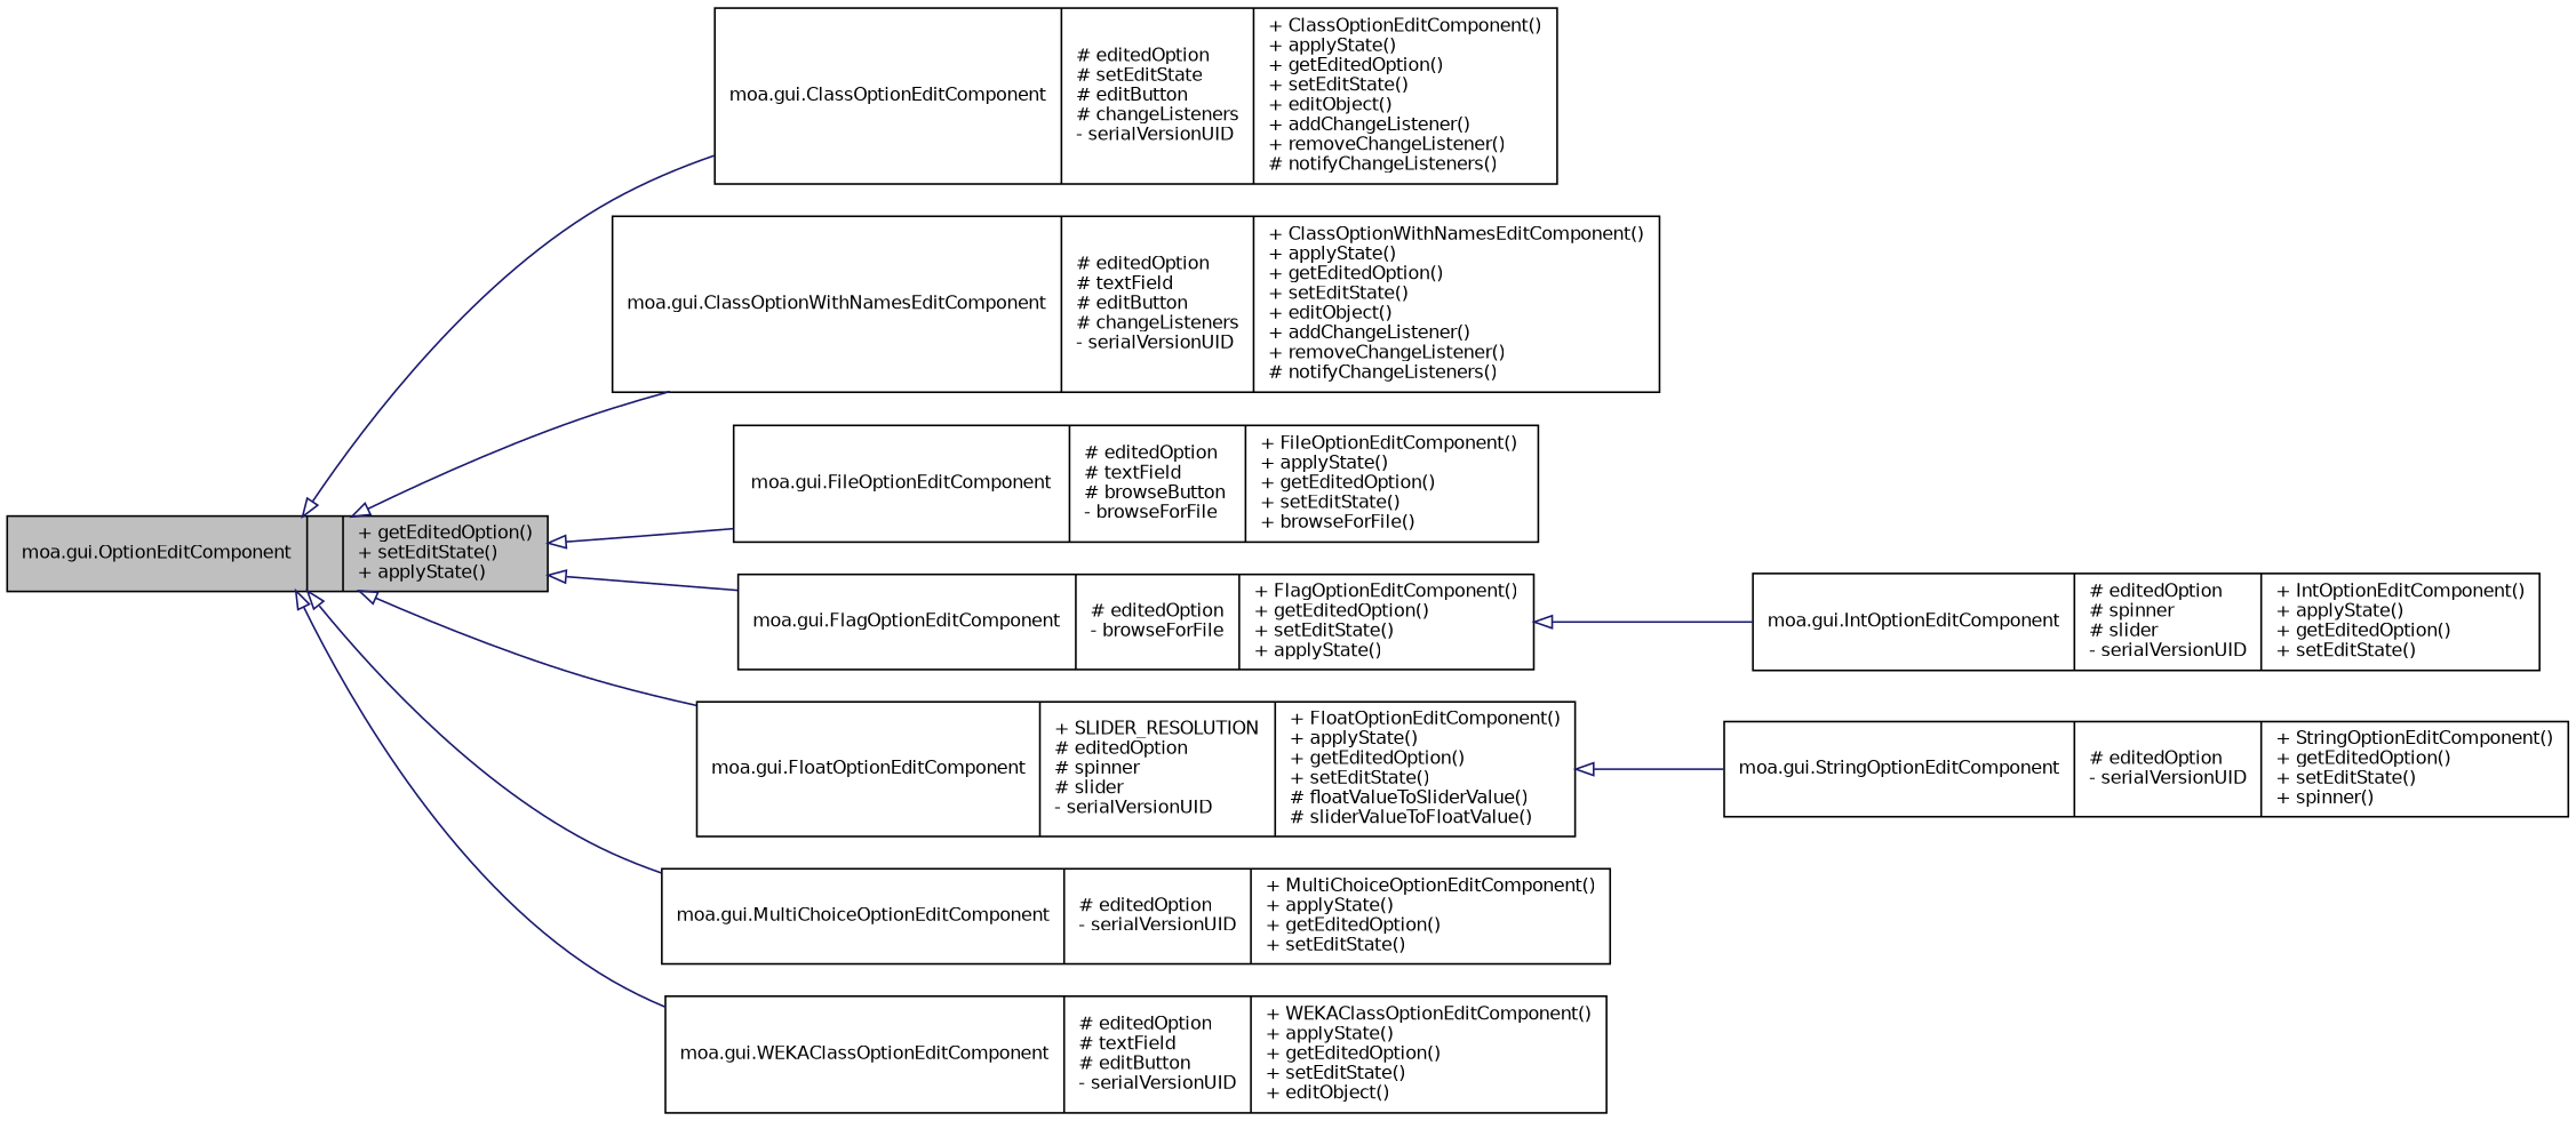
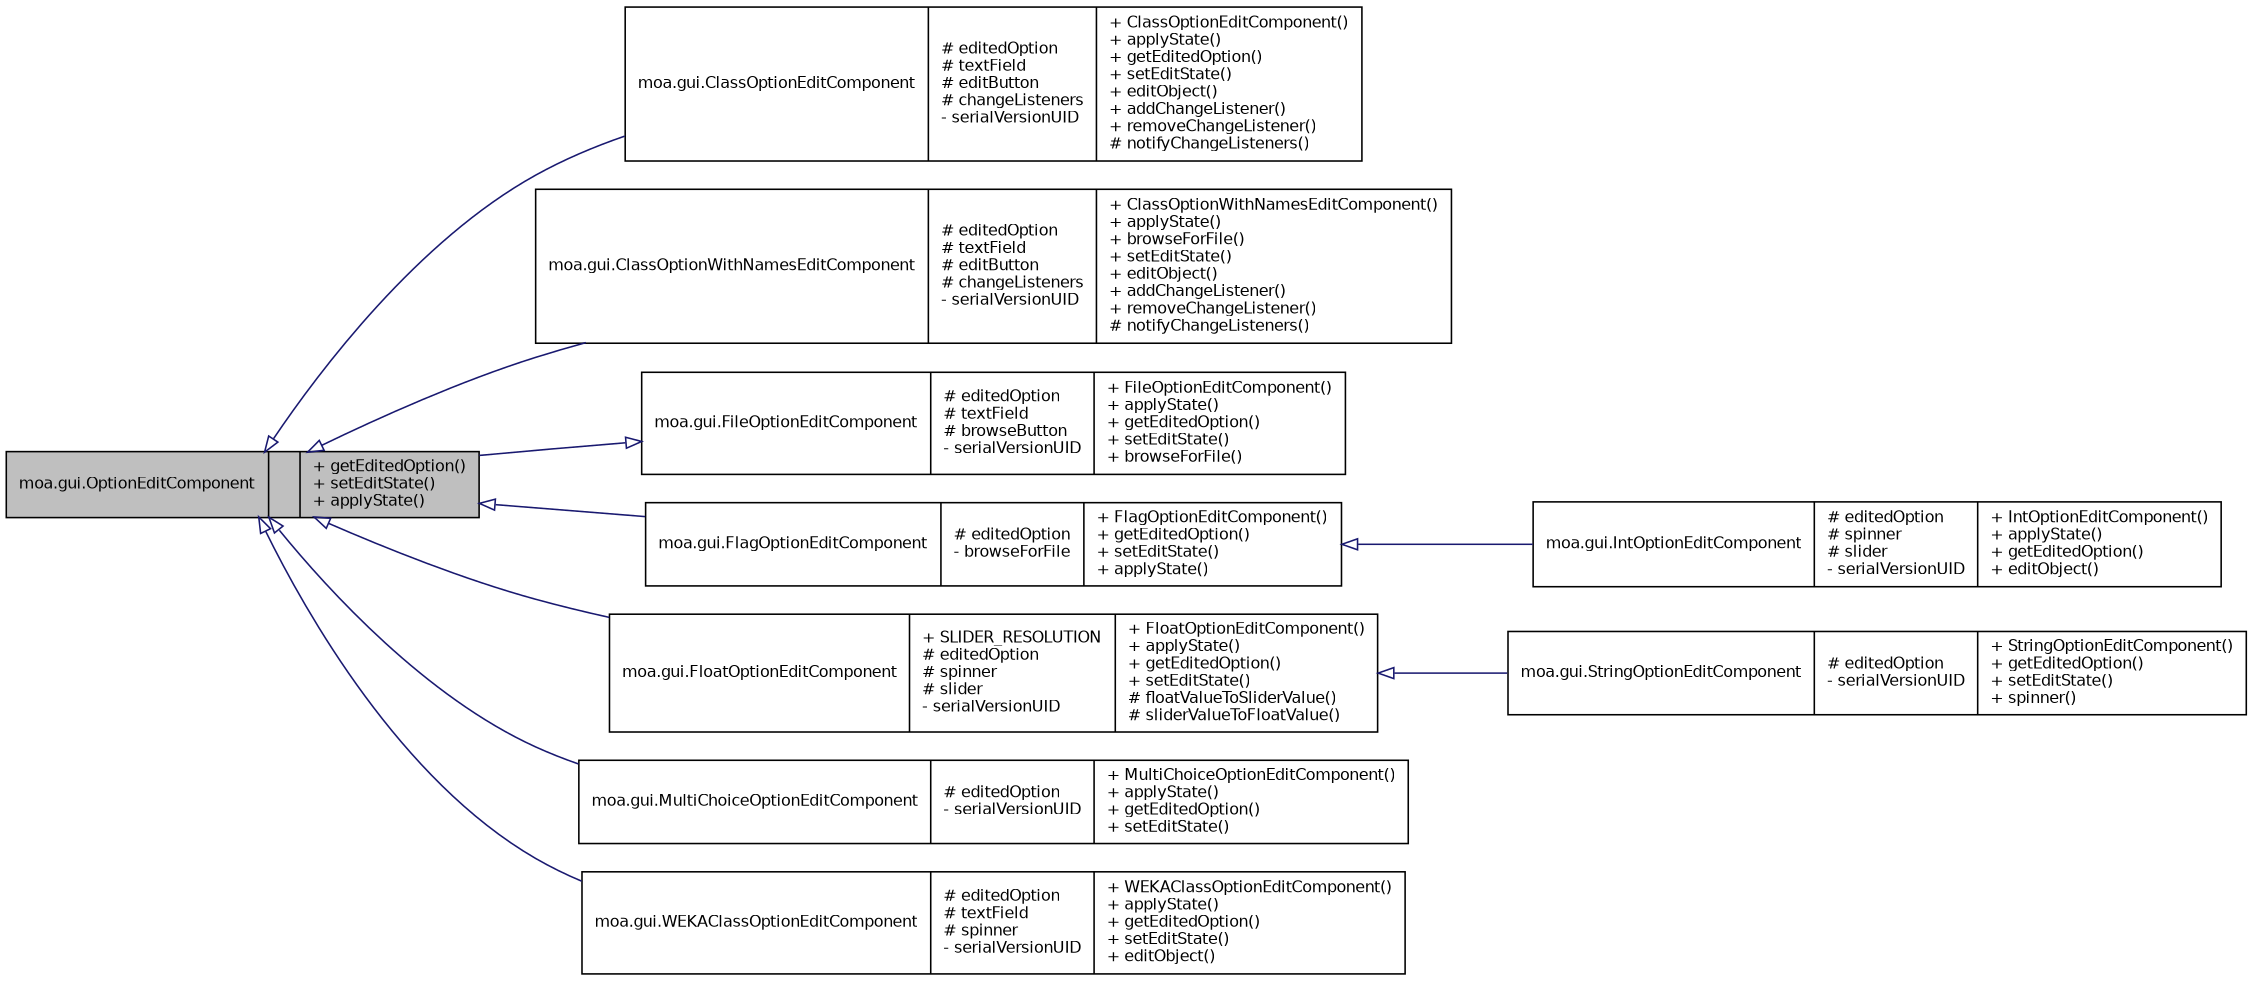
  digraph {
    fontname="DejaVu Sans"
    rankdir=LR
    node [color=black fillcolor=white fontname="DejaVu Sans" fontsize=10 shape=record style=filled]
    edge [arrowtail=empty color=midnightblue dir=back fontname="DejaVu Sans" fontsize=10 labelfontname=Helvetica labelfontsize=10 style=solid]
    n1 [fillcolor=grey75 fontcolor=black height=0.2 label="{moa.gui.OptionEditComponent\n||+ getEditedOption()\l+ setEditState()\l+ applyState()\l}" width=0.4]
-   n2 [height=0.2 label="{moa.gui.ClassOptionEditComponent\n|# editedOption\l# setEditState\l# editButton\l# changeListeners\l- serialVersionUID\l|+ ClassOptionEditComponent()\l+ applyState()\l+ getEditedOption()\l+ setEditState()\l+ editObject()\l+ addChangeListener()\l+ removeChangeListener()\l# notifyChangeListeners()\l}" width=0.4]
-   n3 [height=0.2 label="{moa.gui.ClassOptionWithNamesEditComponent\n|# editedOption\l# textField\l# editButton\l# changeListeners\l- serialVersionUID\l|+ ClassOptionWithNamesEditComponent()\l+ applyState()\l+ getEditedOption()\l+ setEditState()\l+ editObject()\l+ addChangeListener()\l+ removeChangeListener()\l# notifyChangeListeners()\l}" width=0.4]
-   n4 [height=0.2 label="{moa.gui.FileOptionEditComponent\n|# editedOption\l# textField\l# browseButton\l- browseForFile\l|+ FileOptionEditComponent()\l+ applyState()\l+ getEditedOption()\l+ setEditState()\l+ browseForFile()\l}" width=0.4]
+   n2 [height=0.2 label="{moa.gui.ClassOptionEditComponent\n|# editedOption\l# textField\l# editButton\l# changeListeners\l- serialVersionUID\l|+ ClassOptionEditComponent()\l+ applyState()\l+ getEditedOption()\l+ setEditState()\l+ editObject()\l+ addChangeListener()\l+ removeChangeListener()\l# notifyChangeListeners()\l}" width=0.4]
+   n3 [height=0.2 label="{moa.gui.ClassOptionWithNamesEditComponent\n|# editedOption\l# textField\l# editButton\l# changeListeners\l- serialVersionUID\l|+ ClassOptionWithNamesEditComponent()\l+ applyState()\l+ browseForFile()\l+ setEditState()\l+ editObject()\l+ addChangeListener()\l+ removeChangeListener()\l# notifyChangeListeners()\l}" width=0.4]
+   n4 [height=0.2 label="{moa.gui.FileOptionEditComponent\n|# editedOption\l# textField\l# browseButton\l- serialVersionUID\l|+ FileOptionEditComponent()\l+ applyState()\l+ getEditedOption()\l+ setEditState()\l+ browseForFile()\l}" width=0.4]
    n5 [height=0.2 label="{moa.gui.FlagOptionEditComponent\n|# editedOption\l- browseForFile\l|+ FlagOptionEditComponent()\l+ getEditedOption()\l+ setEditState()\l+ applyState()\l}" width=0.4]
    n6 [height=0.2 label="{moa.gui.FloatOptionEditComponent\n|+ SLIDER_RESOLUTION\l# editedOption\l# spinner\l# slider\l- serialVersionUID\l|+ FloatOptionEditComponent()\l+ applyState()\l+ getEditedOption()\l+ setEditState()\l# floatValueToSliderValue()\l# sliderValueToFloatValue()\l}" width=0.4]
    n7 [height=0.2 label="{moa.gui.MultiChoiceOptionEditComponent\n|# editedOption\l- serialVersionUID\l|+ MultiChoiceOptionEditComponent()\l+ applyState()\l+ getEditedOption()\l+ setEditState()\l}" width=0.4]
-   n8 [height=0.2 label="{moa.gui.WEKAClassOptionEditComponent\n|# editedOption\l# textField\l# editButton\l- serialVersionUID\l|+ WEKAClassOptionEditComponent()\l+ applyState()\l+ getEditedOption()\l+ setEditState()\l+ editObject()\l}" width=0.4]
-   n9 [height=0.2 label="{moa.gui.IntOptionEditComponent\n|# editedOption\l# spinner\l# slider\l- serialVersionUID\l|+ IntOptionEditComponent()\l+ applyState()\l+ getEditedOption()\l+ setEditState()\l}" width=0.4]
+   n8 [height=0.2 label="{moa.gui.WEKAClassOptionEditComponent\n|# editedOption\l# textField\l# spinner\l- serialVersionUID\l|+ WEKAClassOptionEditComponent()\l+ applyState()\l+ getEditedOption()\l+ setEditState()\l+ editObject()\l}" width=0.4]
+   n9 [height=0.2 label="{moa.gui.IntOptionEditComponent\n|# editedOption\l# spinner\l# slider\l- serialVersionUID\l|+ IntOptionEditComponent()\l+ applyState()\l+ getEditedOption()\l+ editObject()\l}" width=0.4]
    n10 [height=0.2 label="{moa.gui.StringOptionEditComponent\n|# editedOption\l- serialVersionUID\l|+ StringOptionEditComponent()\l+ getEditedOption()\l+ setEditState()\l+ spinner()\l}" width=0.4]
    n1 -> n2
    n1 -> n3
-   n1 -> n4
+   n4 -> n1
    n1 -> n5
    n1 -> n6
    n1 -> n7
    n1 -> n8
    n5 -> n9
    n6 -> n10
  }
